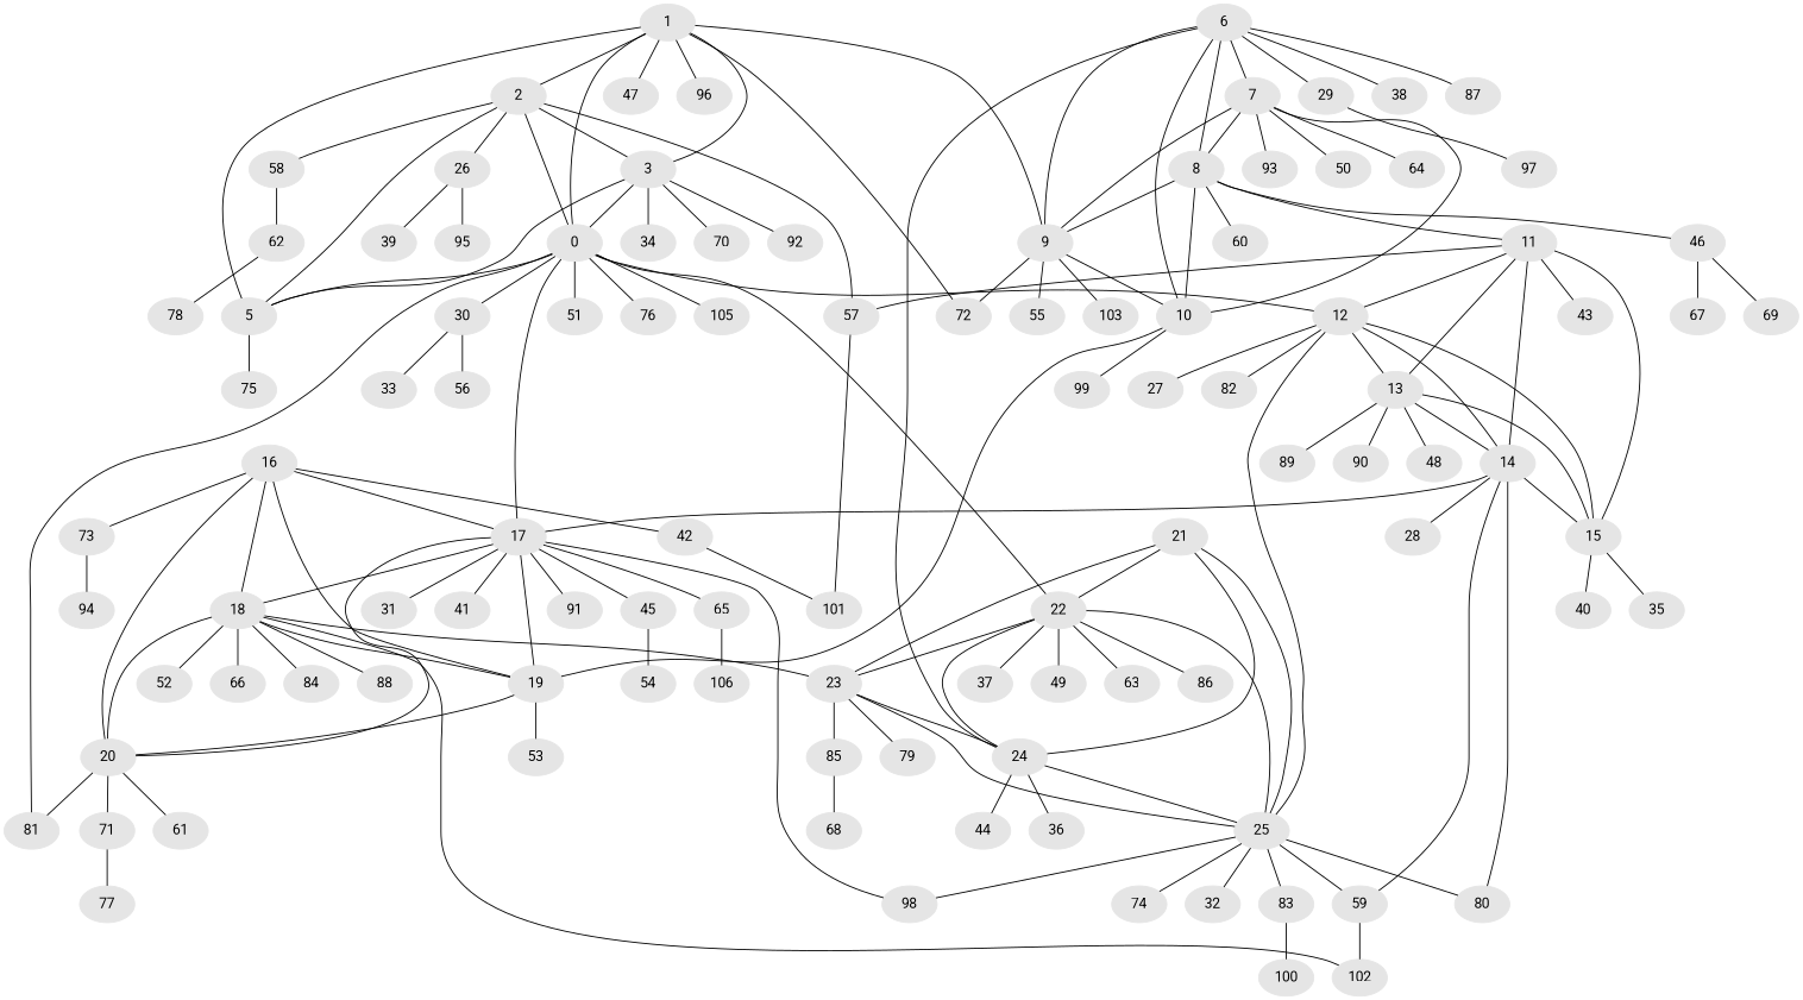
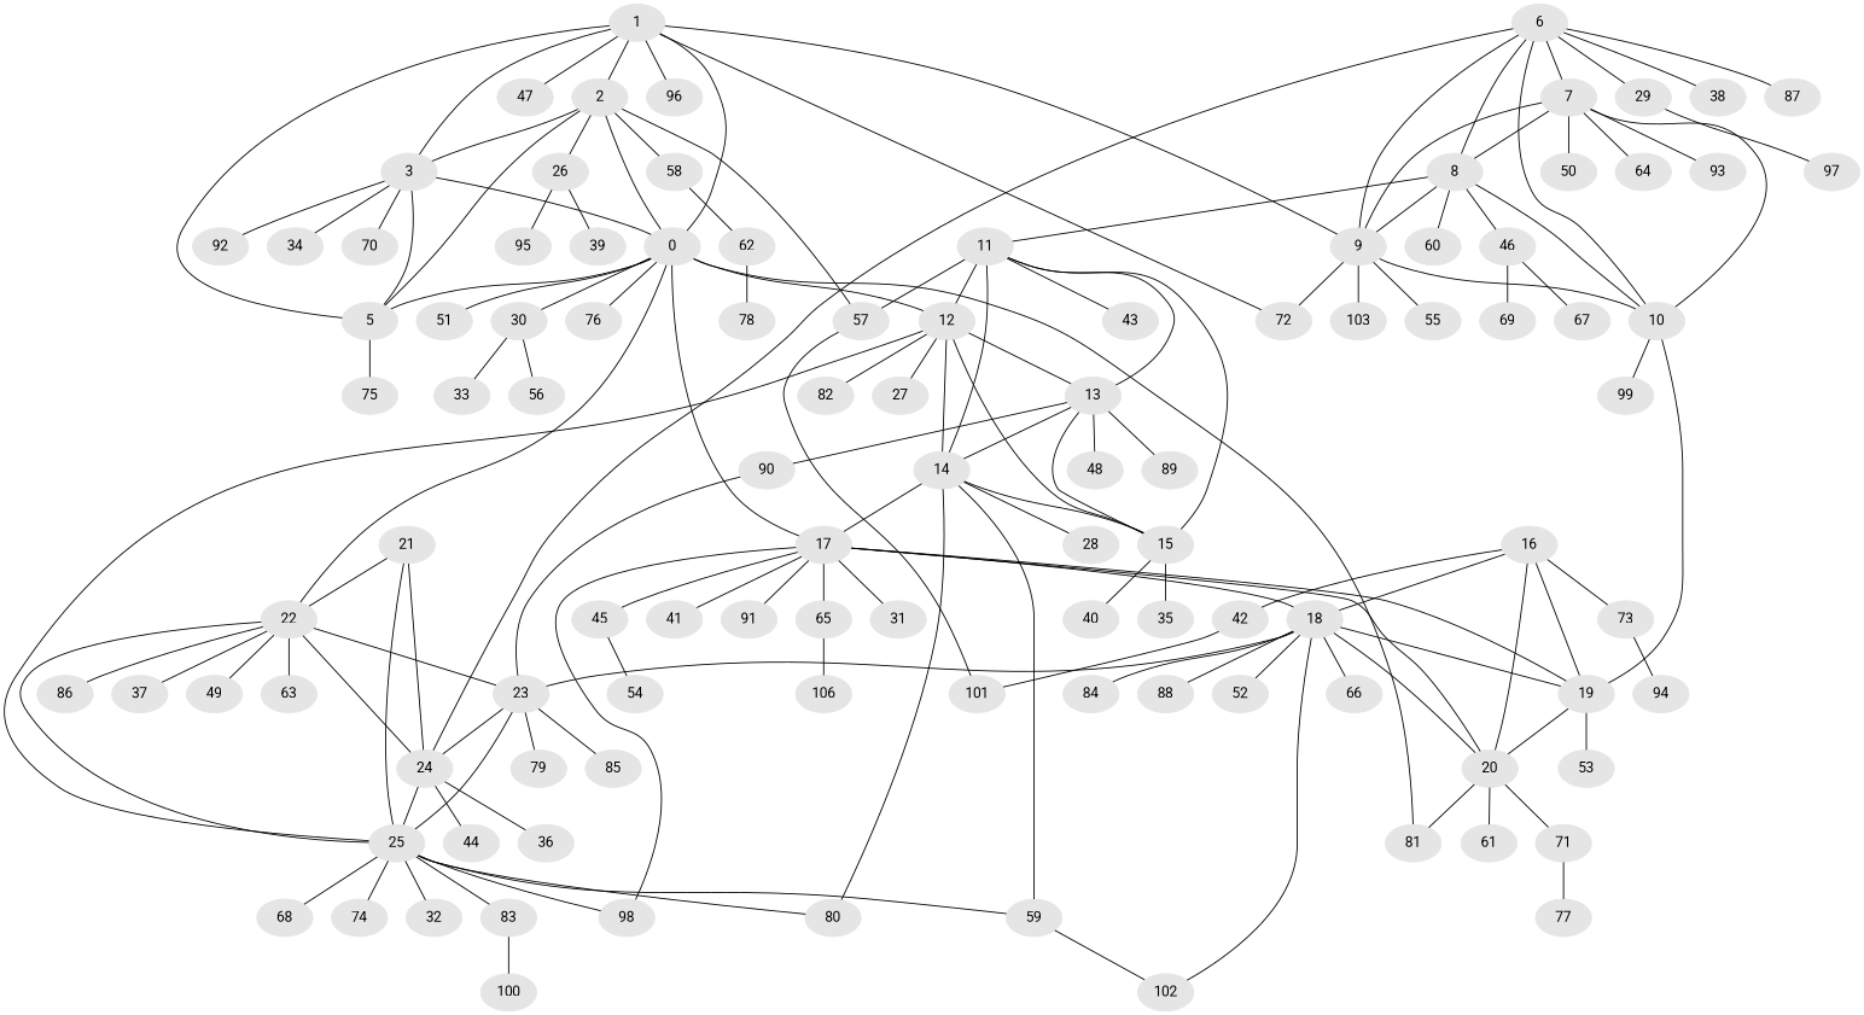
  graph {
    fontname=Roboto
    node [color=gray90 fontname=Roboto style=filled]
    edge [fontname=Roboto]
    1
    2
    3
    n4 [label=0]
    5
    9
    47
    72
    96
    26
    57
    58
    34
    70
    92
    12
    17
    22
    30
    51
    76
    81
-   105
    75
    10
    55
    103
    39
    95
    101
    62
    13
    14
    15
    25
    27
    82
    19
    18
    20
    31
    41
    45
    65
    91
    98
    24
    23
    37
    49
    63
    86
    33
    56
    6
    7
    8
    29
    38
    87
    50
    64
    93
    11
    46
    60
    99
    36
    44
    97
    43
    67
    69
    53
    48
    89
    90
    28
    59
    80
    35
    40
    32
    68
    74
    83
    102
    16
    42
    73
    52
    66
    84
    88
    61
    71
    94
    54
    n99 [label=106]
    79
    85
    77
    21
    100
    78
    1 -- 2
    1 -- 3
    1 -- n4
    1 -- 5
    1 -- 9
    1 -- 47
    1 -- 72
    1 -- 96
    2 -- 3
    2 -- n4
    2 -- 5
    2 -- 26
    2 -- 57
    2 -- 58
    3 -- n4
    3 -- 5
    3 -- 34
    3 -- 70
    3 -- 92
    n4 -- 5
    n4 -- 12
    n4 -- 17
    n4 -- 22
    n4 -- 30
    n4 -- 51
    n4 -- 76
    n4 -- 81
-   n4 -- 105
    5 -- 75
    9 -- 72
    9 -- 10
    9 -- 55
    9 -- 103
    26 -- 39
    26 -- 95
    57 -- 101
    58 -- 62
    12 -- 13
    12 -- 14
    12 -- 15
    12 -- 25
    12 -- 27
    12 -- 82
    17 -- 19
    17 -- 18
    17 -- 20
    17 -- 31
    17 -- 41
    17 -- 45
    17 -- 65
    17 -- 91
    17 -- 98
    22 -- 25
    22 -- 24
    22 -- 23
    22 -- 37
    22 -- 49
    22 -- 63
    22 -- 86
    30 -- 33
    30 -- 56
    10 -- 19
    10 -- 99
    62 -- 78
    13 -- 14
    13 -- 15
    13 -- 48
    13 -- 89
    13 -- 90
    14 -- 17
    14 -- 15
    14 -- 28
    14 -- 59
    14 -- 80
    15 -- 35
    15 -- 40
    25 -- 98
    25 -- 59
    25 -- 80
    25 -- 32
-   85 -- 68
+   25 -- 68
    25 -- 74
    25 -- 83
    19 -- 20
    19 -- 53
    18 -- 19
    18 -- 20
    18 -- 23
    18 -- 102
    18 -- 52
    18 -- 66
    18 -- 84
    18 -- 88
    20 -- 81
    20 -- 61
    20 -- 71
    45 -- 54
    65 -- n99
    24 -- 25
    24 -- 36
    24 -- 44
    23 -- 25
    23 -- 24
    23 -- 79
    23 -- 85
    6 -- 9
    6 -- 10
    6 -- 24
    6 -- 7
    6 -- 8
    6 -- 29
    6 -- 38
    6 -- 87
    7 -- 9
    7 -- 10
    7 -- 8
    7 -- 50
    7 -- 64
    7 -- 93
    8 -- 9
    8 -- 10
    8 -- 11
    8 -- 46
    8 -- 60
    29 -- 97
    11 -- 57
    11 -- 12
    11 -- 13
    11 -- 14
    11 -- 15
    11 -- 43
    46 -- 67
    46 -- 69
    59 -- 102
    83 -- 100
-   16 -- 17
    16 -- 19
    16 -- 18
    16 -- 20
    16 -- 42
    16 -- 73
    42 -- 101
    73 -- 94
    71 -- 77
    21 -- 22
    21 -- 25
    21 -- 24
-   21 -- 23
+   90 -- 23
  }
